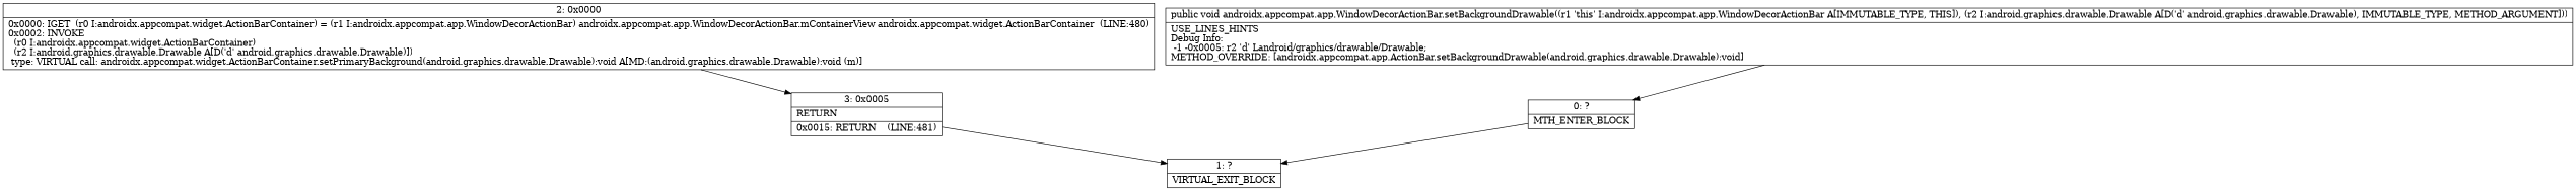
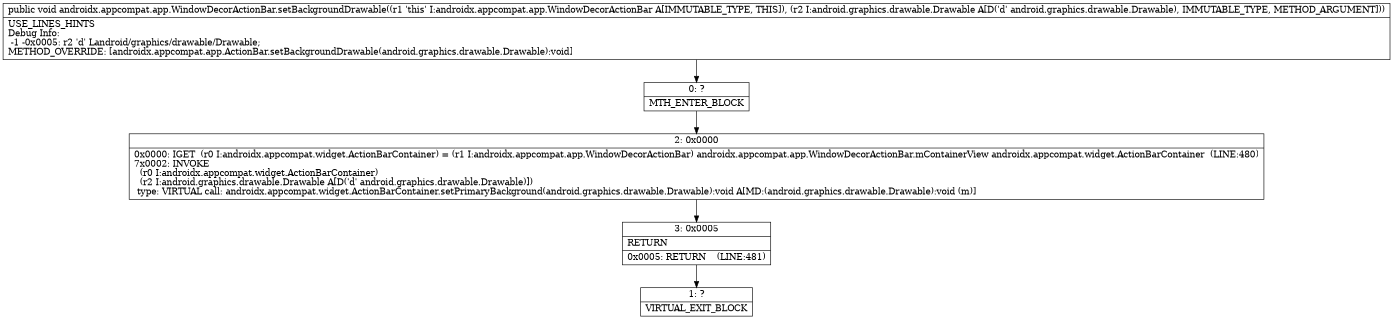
  digraph {
    node [shape=record]
    n1 [label="{0\:\ ?|MTH_ENTER_BLOCK\l}"]
-   n2 [label="{2\:\ 0x0000|0x0000: IGET  (r0 I:androidx.appcompat.widget.ActionBarContainer) = (r1 I:androidx.appcompat.app.WindowDecorActionBar) androidx.appcompat.app.WindowDecorActionBar.mContainerView androidx.appcompat.widget.ActionBarContainer  (LINE:480)\l0x0002: INVOKE  \l  (r0 I:androidx.appcompat.widget.ActionBarContainer)\l  (r2 I:android.graphics.drawable.Drawable A[D('d' android.graphics.drawable.Drawable)])\l type: VIRTUAL call: androidx.appcompat.widget.ActionBarContainer.setPrimaryBackground(android.graphics.drawable.Drawable):void A[MD:(android.graphics.drawable.Drawable):void (m)]\l}"]
-   n3 [label="{3\:\ 0x0005|RETURN\l|0x0015: RETURN    (LINE:481)\l}"]
+   n2 [label="{2\:\ 0x0000|0x0000: IGET  (r0 I:androidx.appcompat.widget.ActionBarContainer) = (r1 I:androidx.appcompat.app.WindowDecorActionBar) androidx.appcompat.app.WindowDecorActionBar.mContainerView androidx.appcompat.widget.ActionBarContainer  (LINE:480)\l7x0002: INVOKE  \l  (r0 I:androidx.appcompat.widget.ActionBarContainer)\l  (r2 I:android.graphics.drawable.Drawable A[D('d' android.graphics.drawable.Drawable)])\l type: VIRTUAL call: androidx.appcompat.widget.ActionBarContainer.setPrimaryBackground(android.graphics.drawable.Drawable):void A[MD:(android.graphics.drawable.Drawable):void (m)]\l}"]
+   n3 [label="{3\:\ 0x0005|RETURN\l|0x0005: RETURN    (LINE:481)\l}"]
    n4 [label="{1\:\ ?|VIRTUAL_EXIT_BLOCK\l}"]
    n5 [label="{public void androidx.appcompat.app.WindowDecorActionBar.setBackgroundDrawable((r1 'this' I:androidx.appcompat.app.WindowDecorActionBar A[IMMUTABLE_TYPE, THIS]), (r2 I:android.graphics.drawable.Drawable A[D('d' android.graphics.drawable.Drawable), IMMUTABLE_TYPE, METHOD_ARGUMENT]))  | USE_LINES_HINTS\lDebug Info:\l  \-1 \-0x0005: r2 'd' Landroid\/graphics\/drawable\/Drawable;\lMETHOD_OVERRIDE: [androidx.appcompat.app.ActionBar.setBackgroundDrawable(android.graphics.drawable.Drawable):void]\l}"]
-   n1 -> n4
+   n1 -> n2
    n2 -> n3
    n3 -> n4
    n5 -> n1
  }
